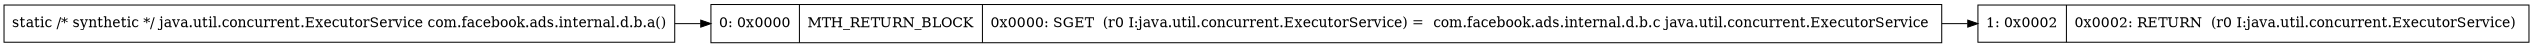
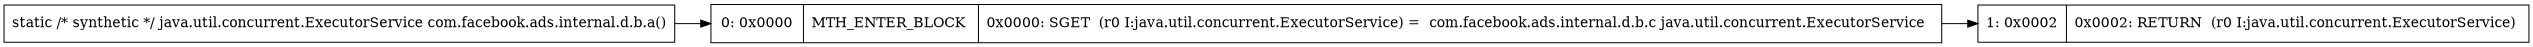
  digraph {
    rankdir=LR
    node [shape=record]
-   n1 [label="{0\:\ 0x0000|MTH_RETURN_BLOCK\l|0x0000: SGET  (r0 I:java.util.concurrent.ExecutorService) =  com.facebook.ads.internal.d.b.c java.util.concurrent.ExecutorService \l}"]
+   n1 [label="{0\:\ 0x0000|MTH_ENTER_BLOCK\l|0x0000: SGET  (r0 I:java.util.concurrent.ExecutorService) =  com.facebook.ads.internal.d.b.c java.util.concurrent.ExecutorService \l}"]
    n2 [label="{1\:\ 0x0002|0x0002: RETURN  (r0 I:java.util.concurrent.ExecutorService) \l}"]
    n3 [label="{static \/* synthetic *\/ java.util.concurrent.ExecutorService com.facebook.ads.internal.d.b.a() }"]
    n1 -> n2
    n3 -> n1
  }
